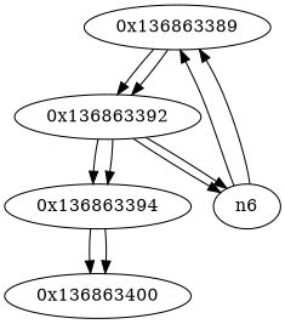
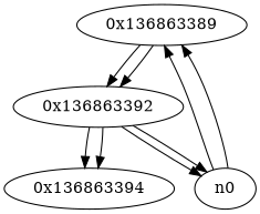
  digraph {
    n1 [label="0x136863389"]
    n2 [label="0x136863392"]
    n3 [label="0x136863394"]
-   n0 [label=n6]
-   n4 [label="0x136863400"]
+   n0
    n1 -> n2
    n1 -> n2
    n2 -> n3
    n2 -> n3
    n2 -> n0
    n2 -> n0
-   n3 -> n4
-   n3 -> n4
    n0 -> n1
    n0 -> n1
  }
